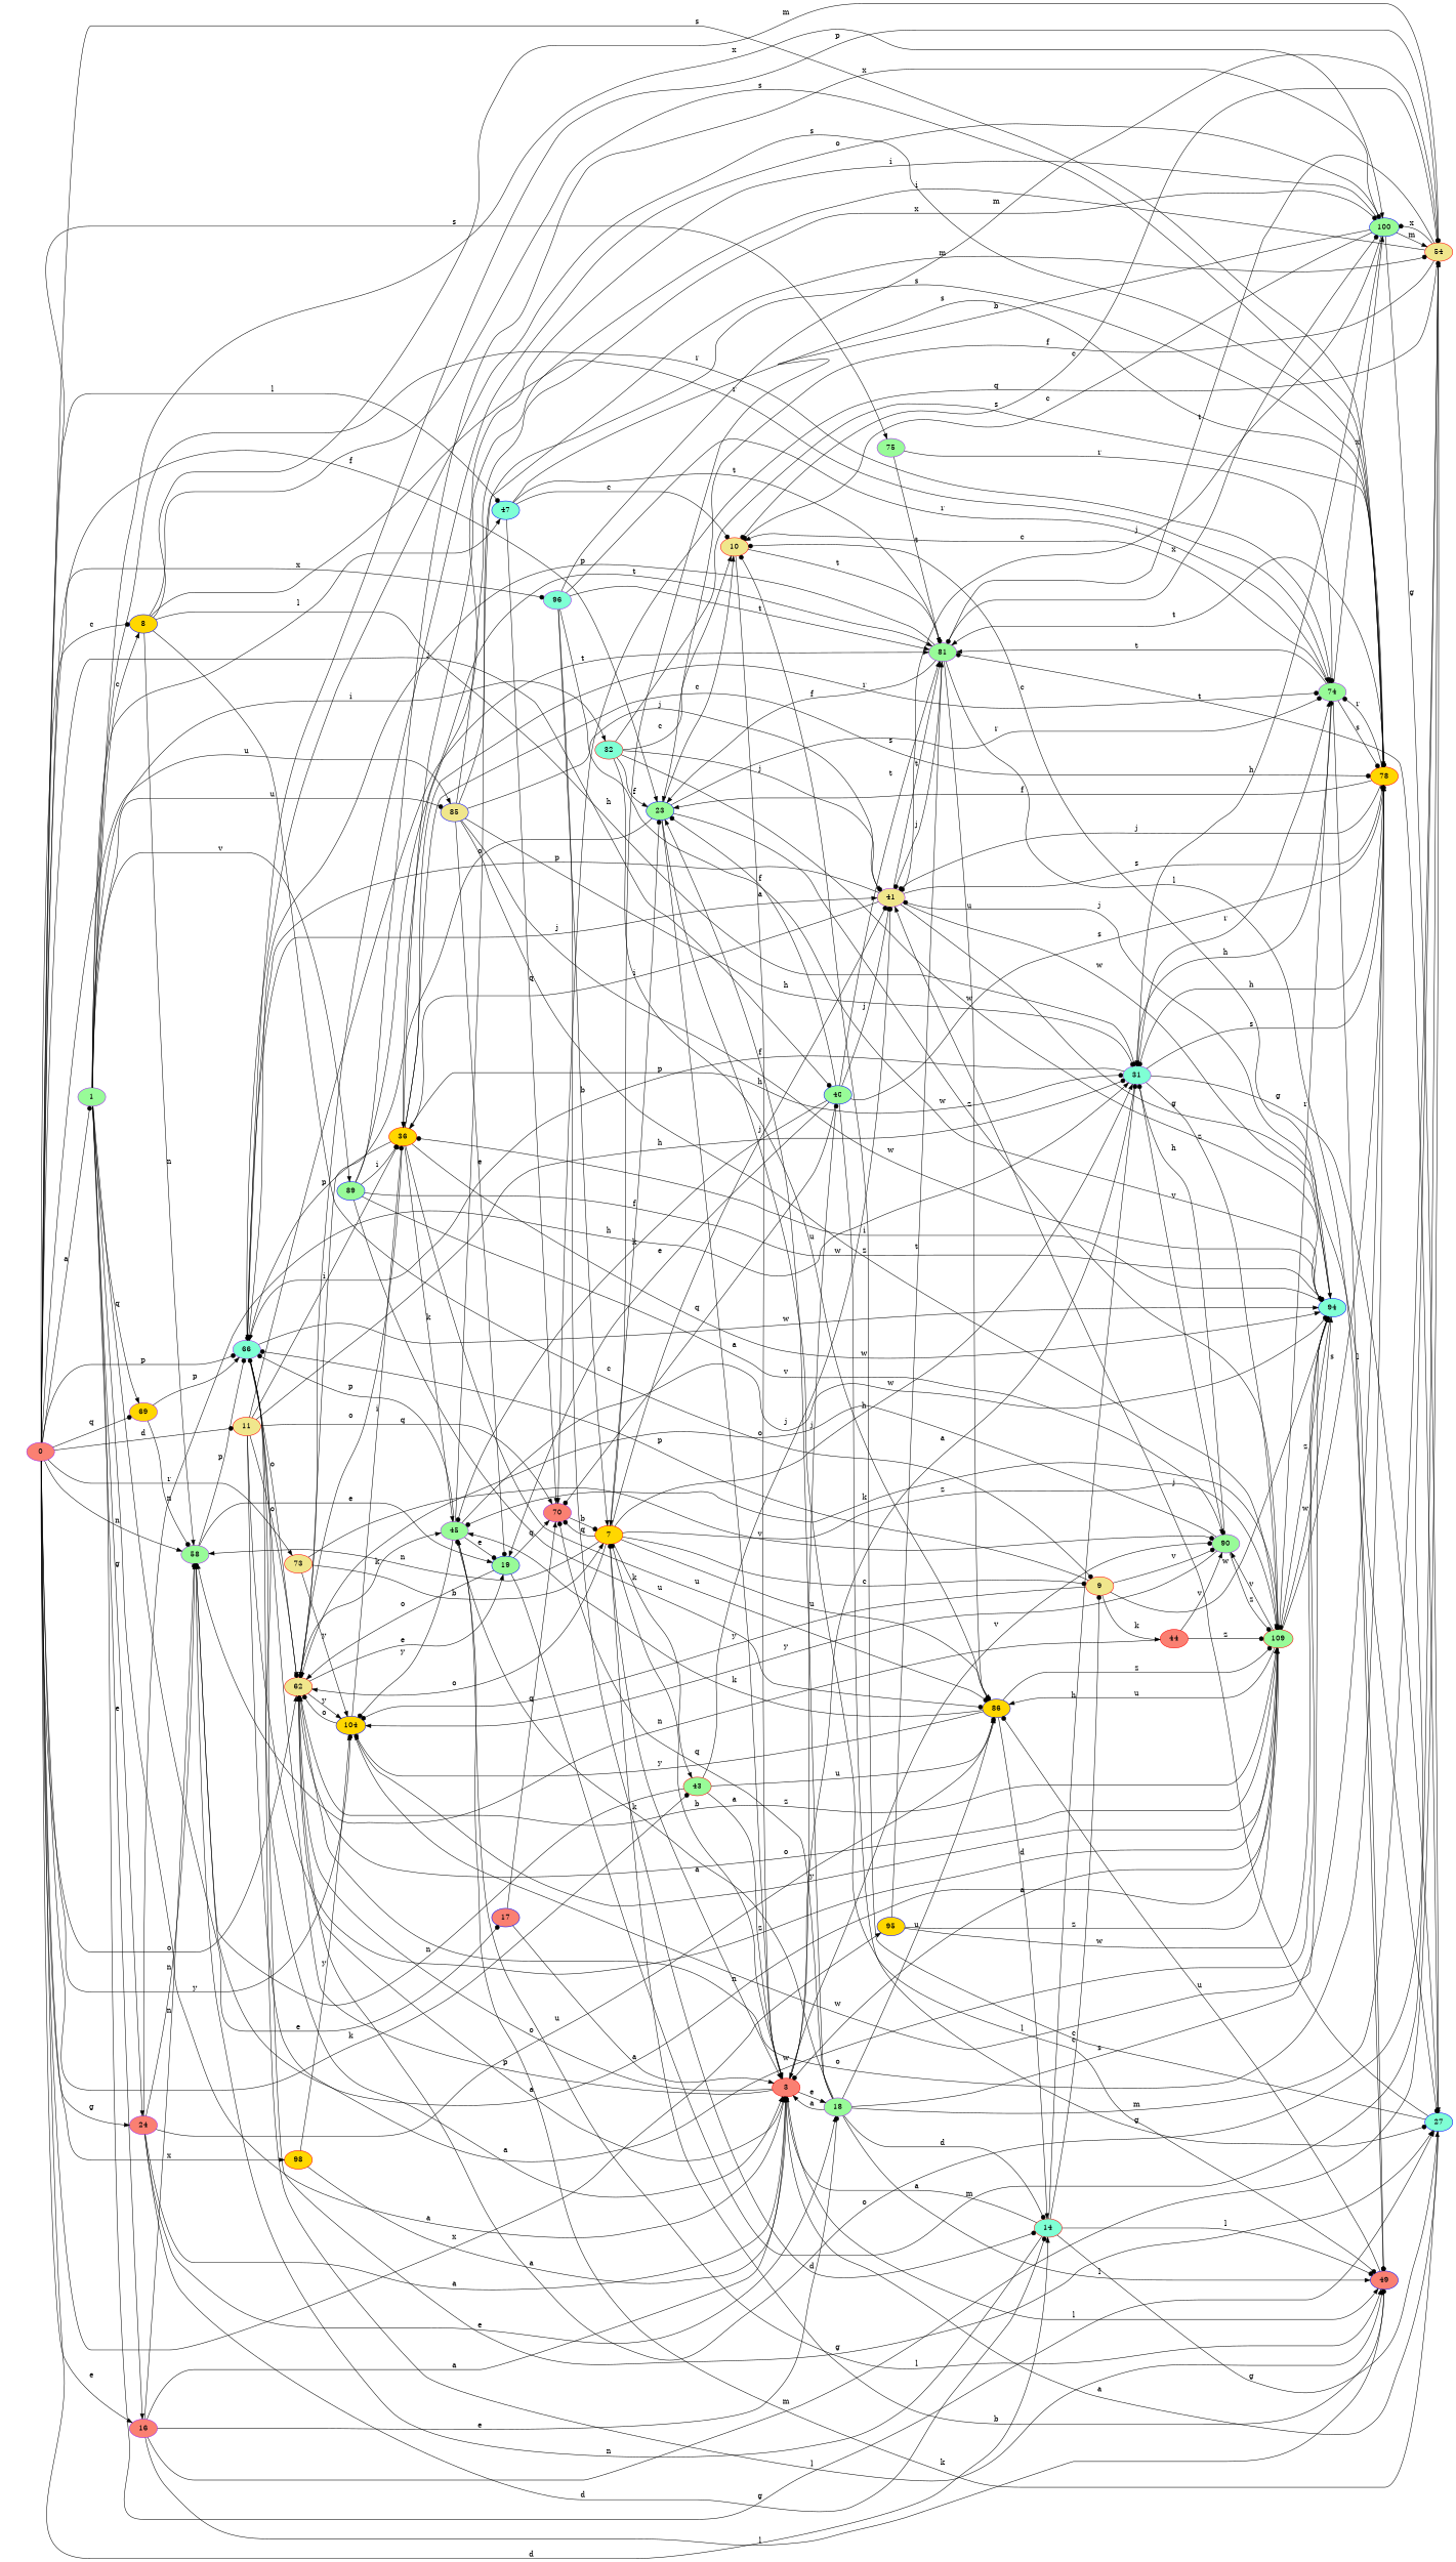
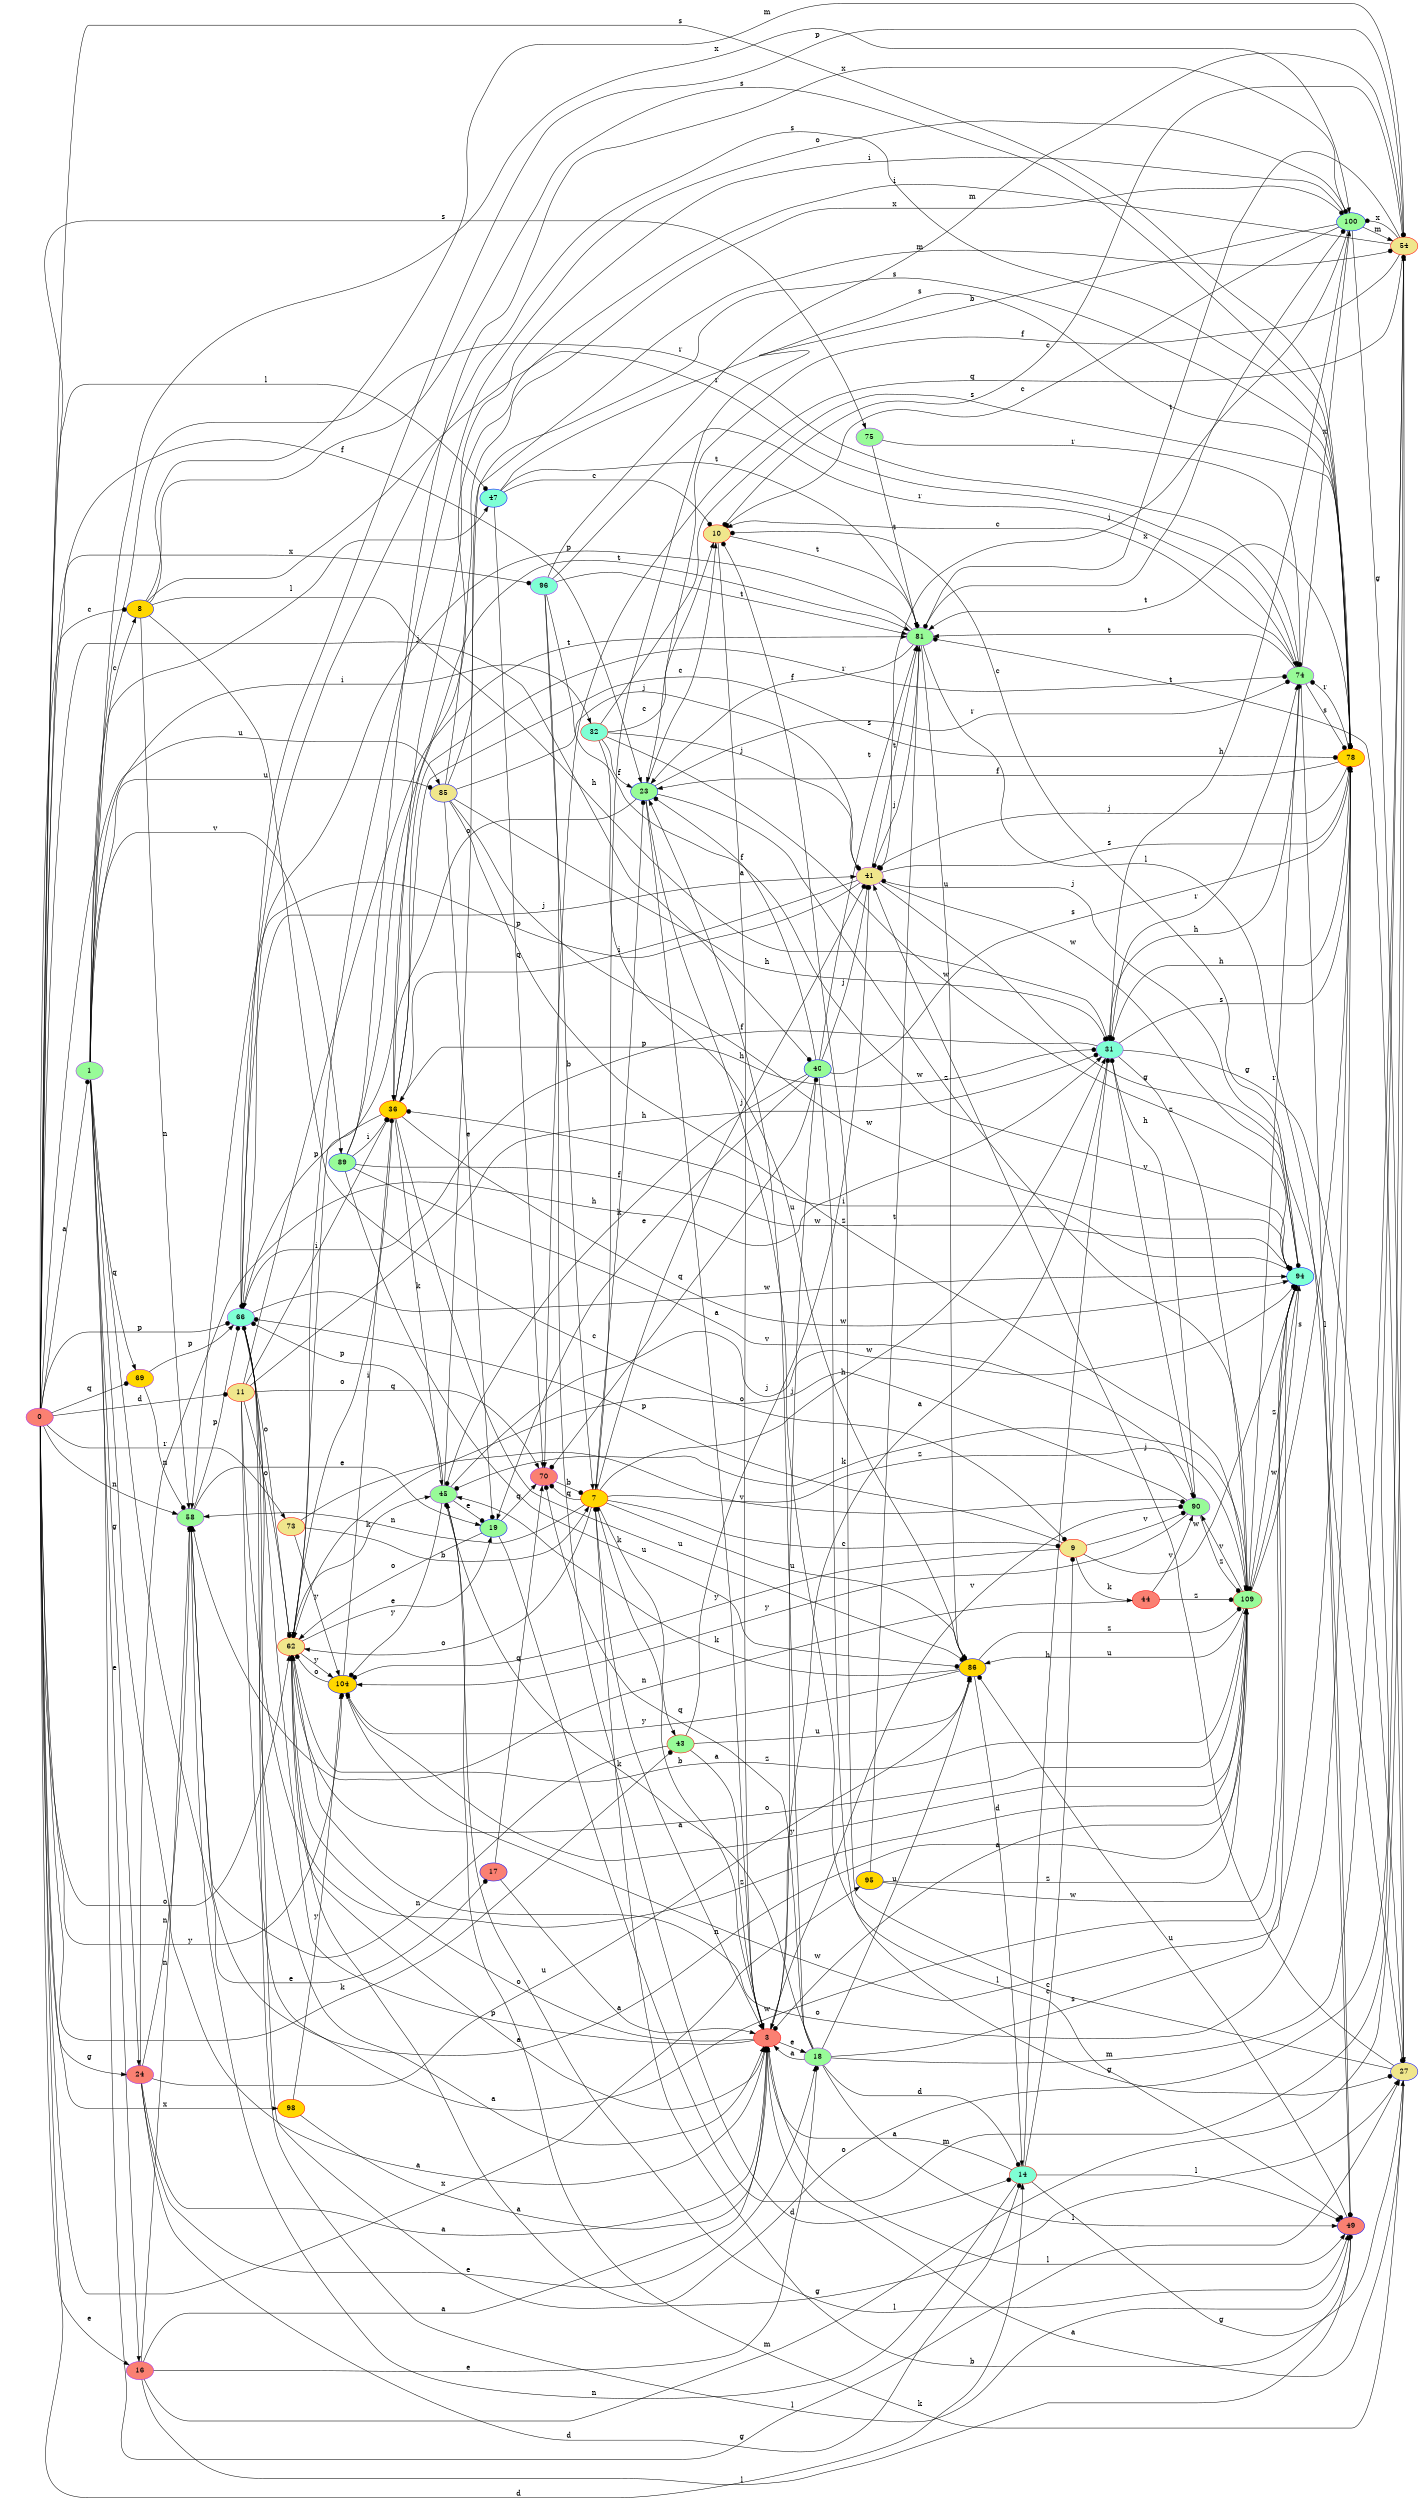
  strict digraph {
    rankdir=LR
    node [color=purple fillcolor=palegreen style=filled]
    edge [arrowhead=dot]
    0 [fillcolor=salmon]
    1
    8 [color=blue fillcolor=gold]
    11 [color=red fillcolor=khaki]
    14 [color=red fillcolor=aquamarine]
    16 [fillcolor=salmon]
    23 [color=blue]
    24 [fillcolor=salmon]
    40 [color=blue]
    43 [color=red]
    47 [color=blue fillcolor=aquamarine]
    58
    62 [color=red fillcolor=khaki]
    66 [fillcolor=aquamarine]
    69 [fillcolor=gold]
    73 [color=red fillcolor=khaki]
    75
    78 [color=red fillcolor=gold]
    85 [color=blue fillcolor=khaki]
    95 [color=blue fillcolor=gold]
    96 [fillcolor=aquamarine]
    98 [color=red fillcolor=gold]
    104 [color=blue fillcolor=gold]
    3 [color=red fillcolor=salmon]
    17 [color=blue fillcolor=salmon]
-   27 [color=blue fillcolor=aquamarine]
+   27 [color=blue fillcolor=khaki]
    32 [color=red fillcolor=aquamarine]
    74
    89 [color=blue]
    100 [color=blue]
    9 [color=red fillcolor=khaki]
    31 [fillcolor=aquamarine]
    54 [color=red fillcolor=khaki]
    70 [fillcolor=salmon]
    109 [color=red]
    94 [color=blue fillcolor=aquamarine]
    81
    36 [color=red fillcolor=gold]
    49 [color=blue fillcolor=salmon]
    18
    10 [color=red fillcolor=khaki]
    86 [color=blue fillcolor=gold]
    41 [fillcolor=khaki]
    45
    19 [color=blue]
    7 [color=red fillcolor=gold]
    90
    44 [color=red fillcolor=salmon]
    0 -> 1 [label=a]
    0 -> 8 [label=c]
    0 -> 11 [label=d]
    0 -> 14 [arrowhead=normal label=d]
    0 -> 16 [arrowhead=normal label=e]
    0 -> 23 [arrowhead=normal label=f]
    0 -> 24 [arrowhead=normal label=g]
    0 -> 40 [label=j]
    0 -> 43 [label=k]
    0 -> 47 [label=l]
    0 -> 58 [arrowhead=normal label=n]
    0 -> 62 [arrowhead=normal label=o]
    0 -> 66 [label=p]
    0 -> 69 [label=q]
    0 -> 73 [arrowhead=normal label=r]
    0 -> 75 [arrowhead=normal label=s]
    0 -> 78 [label=s]
    0 -> 85 [arrowhead=normal label=u]
    0 -> 95 [arrowhead=normal label=x]
    0 -> 96 [label=x]
    0 -> 98 [arrowhead=normal label=x]
    0 -> 104 [label=y]
    1 -> 8 [arrowhead=normal label=c]
    1 -> 16 [arrowhead=normal label=e]
    1 -> 24 [arrowhead=normal label=g]
    1 -> 47 [arrowhead=normal label=l]
    1 -> 69 [arrowhead=normal label=q]
    1 -> 85 [label=u]
    1 -> 3 [label=a]
    1 -> 17 [label=e]
    1 -> 27 [arrowhead=normal label=g]
    1 -> 32 [arrowhead=normal label=i]
    1 -> 74 [label=r]
    1 -> 89 [arrowhead=normal label=v]
    1 -> 100 [arrowhead=normal label=x]
    8 -> 58 [arrowhead=normal label=n]
    8 -> 78 [arrowhead=normal label=s]
    8 -> 74 [arrowhead=normal label=r]
    8 -> 9 [label=c]
    8 -> 31 [label=h]
    8 -> 54 [label=m]
    11 -> 62 [arrowhead=normal label=o]
    11 -> 31 [label=h]
    11 -> 70 [arrowhead=normal label=q]
    11 -> 109 [arrowhead=normal label=z]
    11 -> 94 [arrowhead=normal label=w]
    11 -> 81 [arrowhead=normal label=t]
    11 -> 36 [label=i]
    14 -> 58 [label=n]
    14 -> 3 [arrowhead=normal label=a]
    14 -> 27 [arrowhead=normal label=g]
    14 -> 9 [label=c]
    14 -> 31 [label=h]
    14 -> 49 [label=l]
    16 -> 58 [label=n]
    16 -> 3 [label=a]
    16 -> 54 [arrowhead=normal label=m]
    16 -> 49 [label=l]
    16 -> 18 [label=e]
    23 -> 62 [arrowhead=normal label=o]
    23 -> 3 [arrowhead=normal label=a]
    23 -> 74 [label=r]
    23 -> 109 [label=z]
    23 -> 49 [label=l]
    23 -> 10 [arrowhead=normal label=c]
    24 -> 14 [label=d]
    24 -> 58 [arrowhead=normal label=n]
    24 -> 3 [arrowhead=normal label=a]
    24 -> 31 [arrowhead=normal label=h]
    24 -> 18 [arrowhead=normal label=e]
    24 -> 86 [label=u]
    40 -> 23 [label=f]
    40 -> 78 [arrowhead=normal label=s]
    40 -> 27 [label=g]
    40 -> 70 [label=q]
    40 -> 81 [arrowhead=normal label=t]
    40 -> 41 [label=j]
    40 -> 45 [label=k]
    40 -> 19 [arrowhead=normal label=e]
    43 -> 58 [label=n]
    43 -> 3 [arrowhead=normal label=a]
    43 -> 86 [arrowhead=normal label=u]
    43 -> 41 [label=j]
    47 -> 78 [label=s]
    47 -> 70 [arrowhead=normal label=q]
    47 -> 81 [arrowhead=normal label=t]
    47 -> 10 [label=c]
    58 -> 66 [label=p]
    58 -> 19 [arrowhead=normal label=e]
    62 -> 104 [arrowhead=normal label=y]
    62 -> 3 [arrowhead=normal label=a]
    62 -> 109 [arrowhead=normal label=z]
    62 -> 45 [arrowhead=normal label=k]
    62 -> 19 [arrowhead=normal label=e]
    66 -> 62 [label=o]
    66 -> 78 [label=s]
    66 -> 3 [arrowhead=normal label=a]
    66 -> 27 [arrowhead=normal label=g]
    66 -> 94 [arrowhead=normal label=w]
    66 -> 49 [arrowhead=normal label=l]
    66 -> 41 [arrowhead=normal label=j]
    69 -> 58 [label=n]
    69 -> 66 [arrowhead=normal label=p]
    73 -> 104 [arrowhead=normal label=y]
    73 -> 7 [arrowhead=normal label=b]
    73 -> 90 [label=v]
    75 -> 74 [label=r]
    75 -> 81 [arrowhead=normal label=t]
    78 -> 23 [arrowhead=normal label=f]
    78 -> 62 [arrowhead=normal label=o]
    78 -> 74 [label=r]
    78 -> 31 [label=h]
    78 -> 81 [arrowhead=normal label=t]
    78 -> 41 [label=j]
    85 -> 78 [label=s]
    85 -> 100 [label=x]
    85 -> 31 [label=h]
    85 -> 109 [label=z]
    85 -> 94 [label=w]
    85 -> 41 [arrowhead=normal label=j]
    85 -> 19 [label=e]
    95 -> 109 [arrowhead=normal label=z]
    95 -> 94 [label=w]
    95 -> 81 [arrowhead=normal label=t]
    96 -> 14 [label=d]
    96 -> 74 [arrowhead=normal label=r]
    96 -> 54 [label=m]
    96 -> 94 [arrowhead=normal label=w]
    96 -> 81 [arrowhead=normal label=t]
    96 -> 7 [arrowhead=normal label=b]
    98 -> 104 [arrowhead=normal label=y]
    98 -> 3 [label=a]
    104 -> 62 [label=o]
    104 -> 94 [label=w]
    104 -> 36 [label=i]
    3 -> 40 [label=j]
    3 -> 62 [label=o]
    3 -> 66 [label=p]
    3 -> 49 [arrowhead=normal label=l]
    3 -> 18 [arrowhead=normal label=e]
    3 -> 7 [label=b]
    3 -> 90 [label=v]
    17 -> 3 [arrowhead=normal label=a]
    17 -> 70 [arrowhead=normal label=q]
    27 -> 3 [label=a]
    27 -> 81 [label=t]
    27 -> 10 [label=c]
    27 -> 41 [arrowhead=normal label=j]
    27 -> 45 [arrowhead=normal label=k]
    32 -> 23 [arrowhead=normal label=f]
    32 -> 78 [label=s]
    32 -> 94 [arrowhead=normal label=w]
    32 -> 10 [arrowhead=normal label=c]
    32 -> 86 [label=u]
    32 -> 41 [label=j]
    74 -> 78 [label=s]
    74 -> 100 [arrowhead=normal label=x]
    74 -> 31 [arrowhead=normal label=h]
    74 -> 81 [arrowhead=normal label=t]
    74 -> 49 [label=l]
    74 -> 10 [arrowhead=normal label=c]
    89 -> 100 [label=x]
    89 -> 94 [label=w]
    89 -> 81 [arrowhead=normal label=t]
    89 -> 36 [label=i]
    89 -> 86 [label=u]
    89 -> 90 [arrowhead=normal label=v]
    100 -> 62 [label=o]
    100 -> 27 [arrowhead=normal label=g]
    100 -> 31 [label=h]
    100 -> 54 [arrowhead=normal label=m]
    100 -> 36 [arrowhead=normal label=i]
    100 -> 10 [label=c]
    100 -> 41 [label=j]
    100 -> 7 [arrowhead=normal label=b]
    9 -> 66 [label=p]
    9 -> 104 [label=y]
    9 -> 94 [arrowhead=normal label=w]
    9 -> 90 [label=v]
    9 -> 44 [arrowhead=normal label=k]
    31 -> 66 [arrowhead=normal label=p]
    31 -> 78 [arrowhead=normal label=s]
    31 -> 3 [arrowhead=normal label=a]
    31 -> 27 [label=g]
    31 -> 74 [arrowhead=normal label=r]
    31 -> 109 [label=z]
    31 -> 90 [label=v]
    54 -> 23 [arrowhead=normal label=f]
    54 -> 62 [arrowhead=normal label=o]
    54 -> 66 [label=p]
    54 -> 100 [label=x]
    54 -> 70 [arrowhead=normal label=q]
    54 -> 81 [label=t]
    54 -> 36 [arrowhead=normal label=i]
    54 -> 10 [label=c]
    70 -> 7 [label=b]
    109 -> 58 [label=n]
    109 -> 62 [label=o]
    109 -> 78 [arrowhead=normal label=s]
    109 -> 104 [arrowhead=normal label=y]
    109 -> 3 [label=a]
    109 -> 74 [label=r]
    109 -> 94 [arrowhead=normal label=w]
    109 -> 86 [arrowhead=normal label=u]
    109 -> 45 [label=k]
    109 -> 90 [arrowhead=normal label=v]
    94 -> 109 [label=z]
    94 -> 36 [label=i]
    94 -> 10 [label=c]
    94 -> 41 [label=j]
    81 -> 23 [arrowhead=normal label=f]
    81 -> 66 [arrowhead=normal label=p]
    81 -> 100 [label=x]
    81 -> 49 [label=l]
    81 -> 86 [label=u]
    81 -> 41 [label=j]
    36 -> 62 [arrowhead=normal label=o]
    36 -> 66 [arrowhead=normal label=p]
    36 -> 78 [label=s]
    36 -> 74 [label=r]
    36 -> 31 [label=h]
    36 -> 94 [arrowhead=normal label=w]
    36 -> 86 [label=u]
    36 -> 45 [arrowhead=normal label=k]
    49 -> 86 [label=u]
    49 -> 7 [label=b]
    18 -> 14 [label=d]
    18 -> 23 [arrowhead=normal label=f]
    18 -> 78 [label=s]
    18 -> 3 [arrowhead=normal label=a]
    18 -> 54 [label=m]
    18 -> 70 [label=q]
    18 -> 49 [arrowhead=normal label=l]
    18 -> 86 [arrowhead=normal label=u]
    18 -> 45 [label=k]
    10 -> 3 [arrowhead=normal label=a]
    10 -> 81 [label=t]
    86 -> 14 [arrowhead=normal label=d]
    86 -> 104 [label=y]
    86 -> 109 [label=z]
    86 -> 45 [arrowhead=normal label=k]
-   41 -> 66 [arrowhead=normal label=p]
+   41 -> 58 [arrowhead=normal label=p]
    41 -> 78 [label=s]
    41 -> 27 [label=g]
-   41 -> 94 [arrowhead=normal label=w]
+   41 -> 94 [label=w]
    41 -> 81 [arrowhead=normal label=t]
    41 -> 36 [arrowhead=normal label=i]
    45 -> 66 [label=p]
    45 -> 104 [label=y]
    45 -> 54 [label=m]
    45 -> 94 [label=w]
    45 -> 49 [arrowhead=normal label=l]
    45 -> 19 [label=e]
    19 -> 62 [arrowhead=normal label=o]
    19 -> 54 [arrowhead=normal label=m]
    19 -> 70 [arrowhead=normal label=q]
    7 -> 23 [label=f]
    7 -> 43 [arrowhead=normal label=k]
    7 -> 58 [arrowhead=normal label=n]
    7 -> 62 [arrowhead=normal label=o]
    7 -> 3 [arrowhead=normal label=a]
    7 -> 9 [label=c]
    7 -> 31 [arrowhead=normal label=h]
    7 -> 70 [label=q]
    7 -> 109 [arrowhead=normal label=z]
    7 -> 86 [arrowhead=normal label=u]
    7 -> 41 [label=j]
    90 -> 62 [arrowhead=normal label=o]
    90 -> 104 [arrowhead=normal label=y]
    90 -> 31 [label=h]
    90 -> 109 [label=z]
    44 -> 58 [arrowhead=normal label=n]
    44 -> 109 [label=z]
    44 -> 90 [arrowhead=normal label=v]
  }
